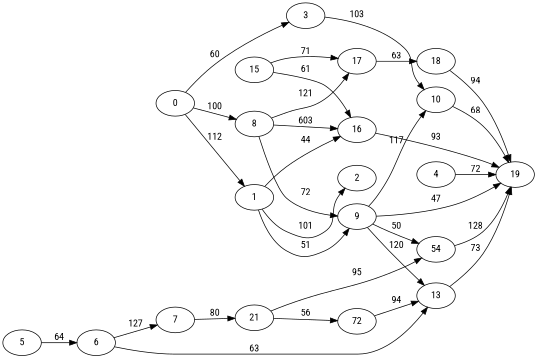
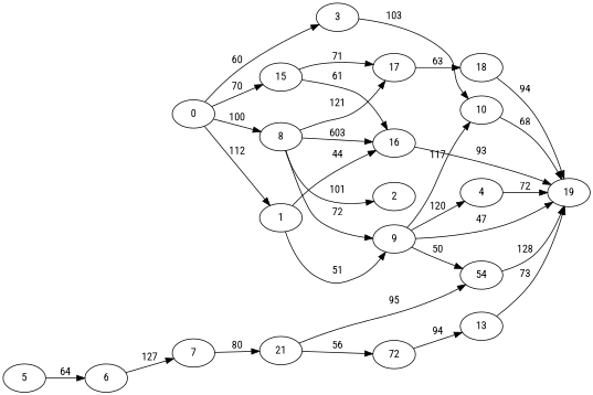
  digraph {
    fontname="Roboto Condensed"
    rankdir=LR
    node [fontname="Roboto Condensed"]
    edge [fontname="Roboto Condensed"]
    0
    1
    3
    8
    15
    2
    9
    16
    10
    5
    6
    17
    19
    13
    n15 [label=54]
    4
    7
    18
    n19 [label=21]
    n20 [label=72]
    0 -> 1 [label=112]
    0 -> 3 [label=60]
    0 -> 8 [label=100]
-   1 -> 2 [label=101]
+   0 -> 15 [label=70]
+   8 -> 2 [label=101]
    1 -> 9 [label=51]
    1 -> 16 [label=44]
    3 -> 10 [label=103]
    8 -> 9 [label=72]
    8 -> 16 [label=603]
    8 -> 17 [label=121]
    15 -> 16 [label=61]
    15 -> 17 [label=71]
    9 -> 10 [label=117]
    9 -> 19 [label=47]
-   9 -> 13 [label=120]
+   9 -> 4 [label=120]
    9 -> n15 [label=50]
    16 -> 19 [label=93]
    10 -> 19 [label=68]
    5 -> 6 [label=64]
-   6 -> 13 [label=63]
    6 -> 7 [label=127]
    17 -> 18 [label=63]
    13 -> 19 [label=73]
    n15 -> 19 [label=128]
    4 -> 19 [label=72]
    7 -> n19 [label=80]
    18 -> 19 [label=94]
    n19 -> n15 [label=95]
    n19 -> n20 [label=56]
    n20 -> 13 [label=94]
  }
